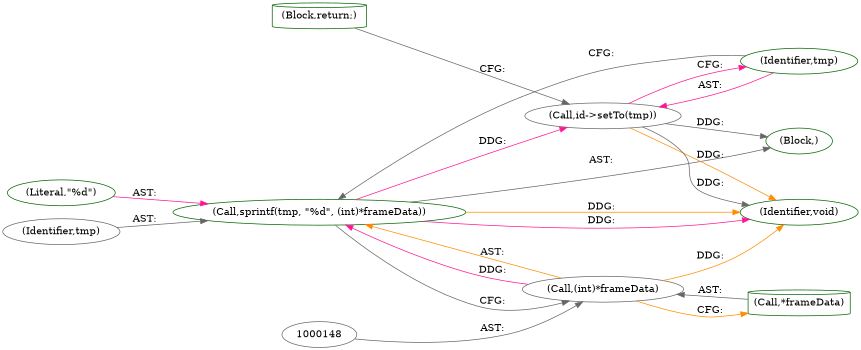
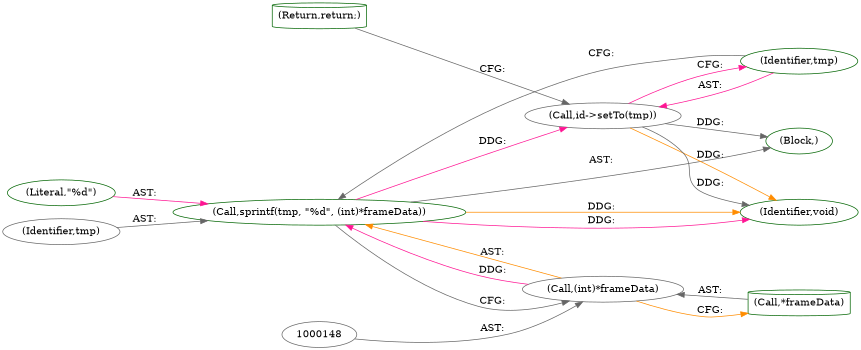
  digraph {
    rankdir=LR
    node [color=darkgreen shape=ellipse]
    edge [color=gray40]
    n1 [label="(Call,sprintf(tmp, \"%d\", (int)*frameData))"]
    n2 [color=gray40 label="(Call,(int)*frameData)"]
    n3 [color=gray40 label="(Call,id->setTo(tmp))"]
    n4 [label="(Identifier,void)"]
    n5 [label="(Block,)"]
    n6 [label="(Call,*frameData)" shape=cylinder]
    n7 [label="(Identifier,tmp)"]
-   n8 [label="(Block,return;)" shape=cylinder]
+   n8 [label="(Return,return;)" shape=cylinder]
    n9 [label="(Literal,\"%d\")"]
    n10 [color=gray40 label="(Identifier,tmp)"]
    1000148 [color=gray40]
    n1 -> n2 [label="CFG: "]
    n1 -> n3 [color=deeppink label="DDG: "]
    n1 -> n4 [color=darkorange label="DDG: "]
    n1 -> n4 [color=deeppink label="DDG: "]
    n1 -> n5 [label="AST: "]
    n2 -> n1 [color=darkorange label="AST: "]
    n2 -> n1 [color=deeppink label="DDG: "]
-   n2 -> n4 [color=darkorange label="DDG: "]
    n2 -> n6 [color=darkorange label="CFG: "]
    n3 -> n4 [color=darkorange label="DDG: "]
    n3 -> n4 [label="DDG: "]
    n3 -> n5 [label="DDG: "]
    n3 -> n7 [color=deeppink label="CFG: "]
    n6 -> n2 [label="AST: "]
    n7 -> n1 [label="CFG: "]
    n7 -> n3 [color=deeppink label="AST: "]
    n8 -> n3 [label="CFG: "]
    n9 -> n1 [color=deeppink label="AST: "]
    n10 -> n1 [label="AST: "]
    1000148 -> n2 [label="AST: "]
  }
